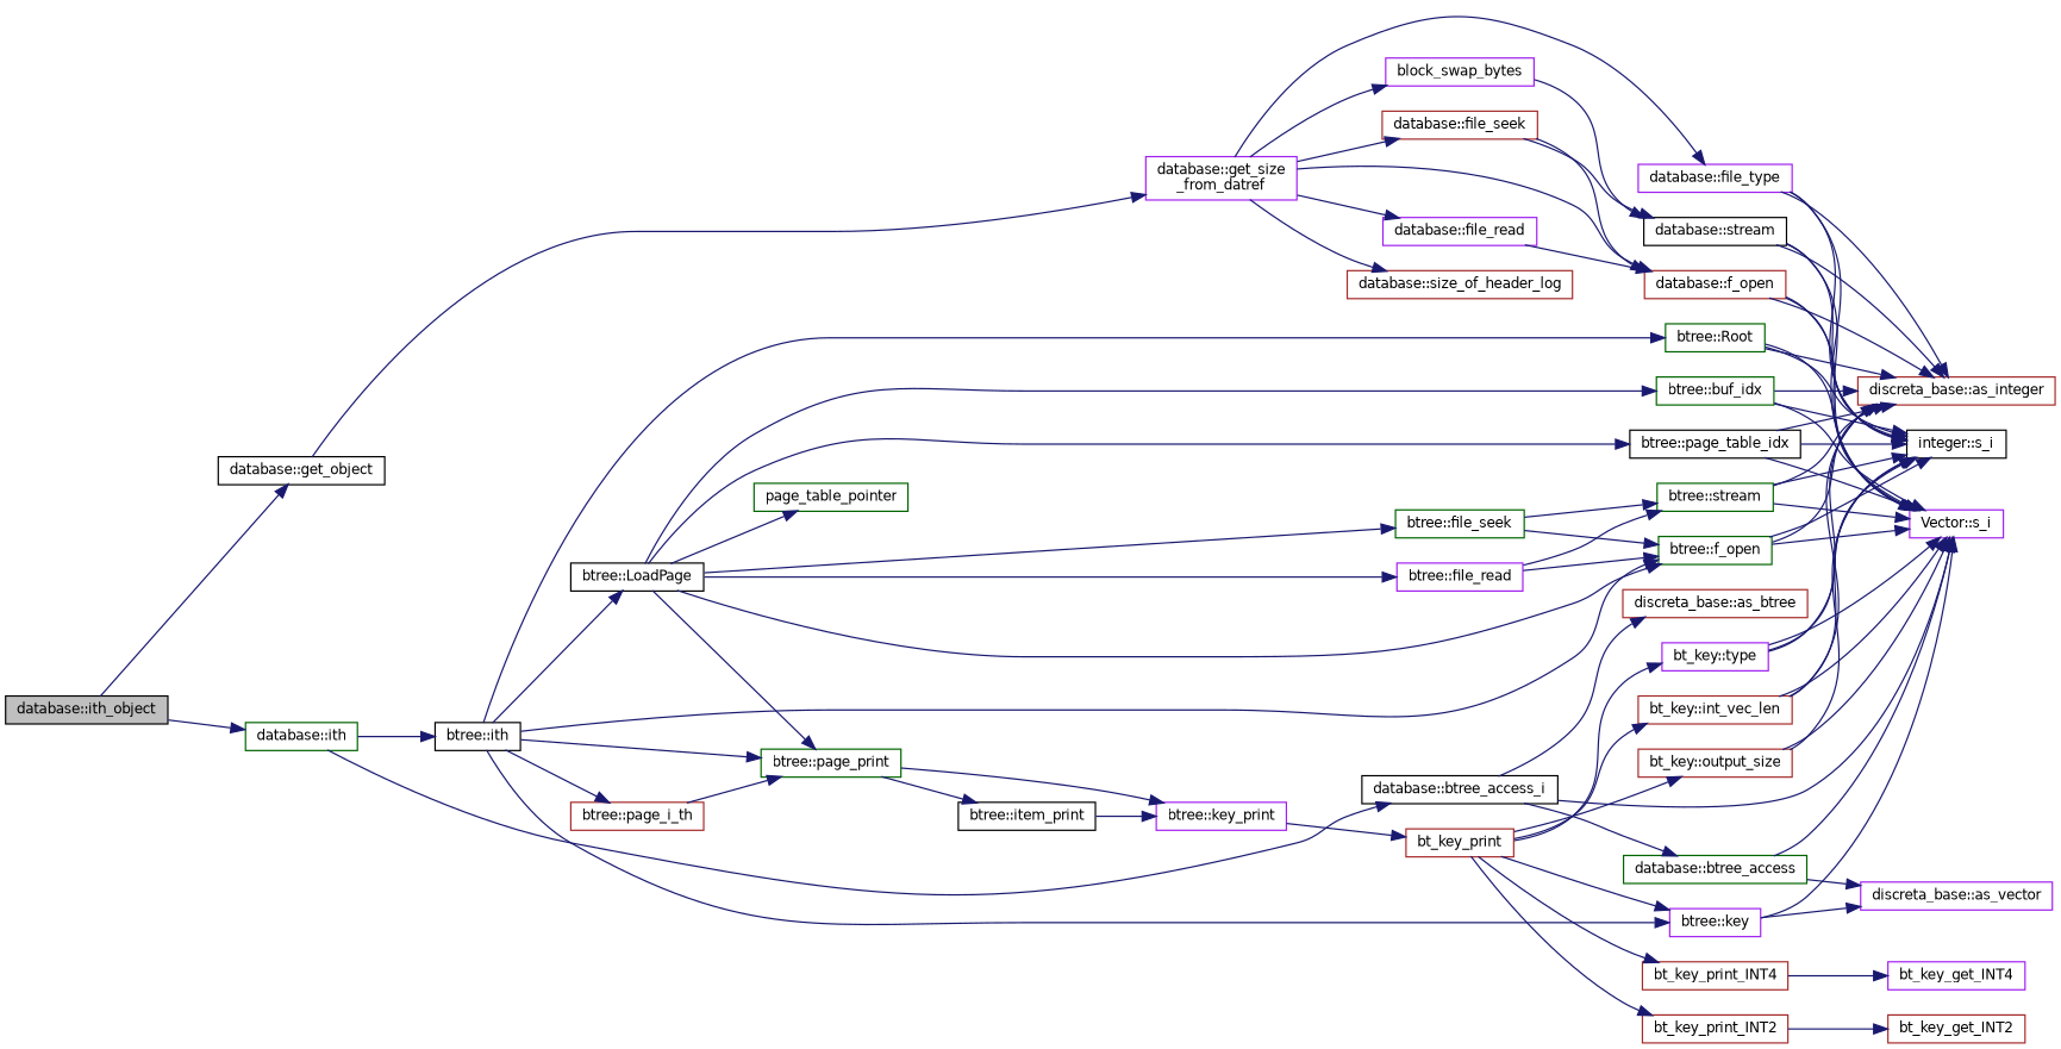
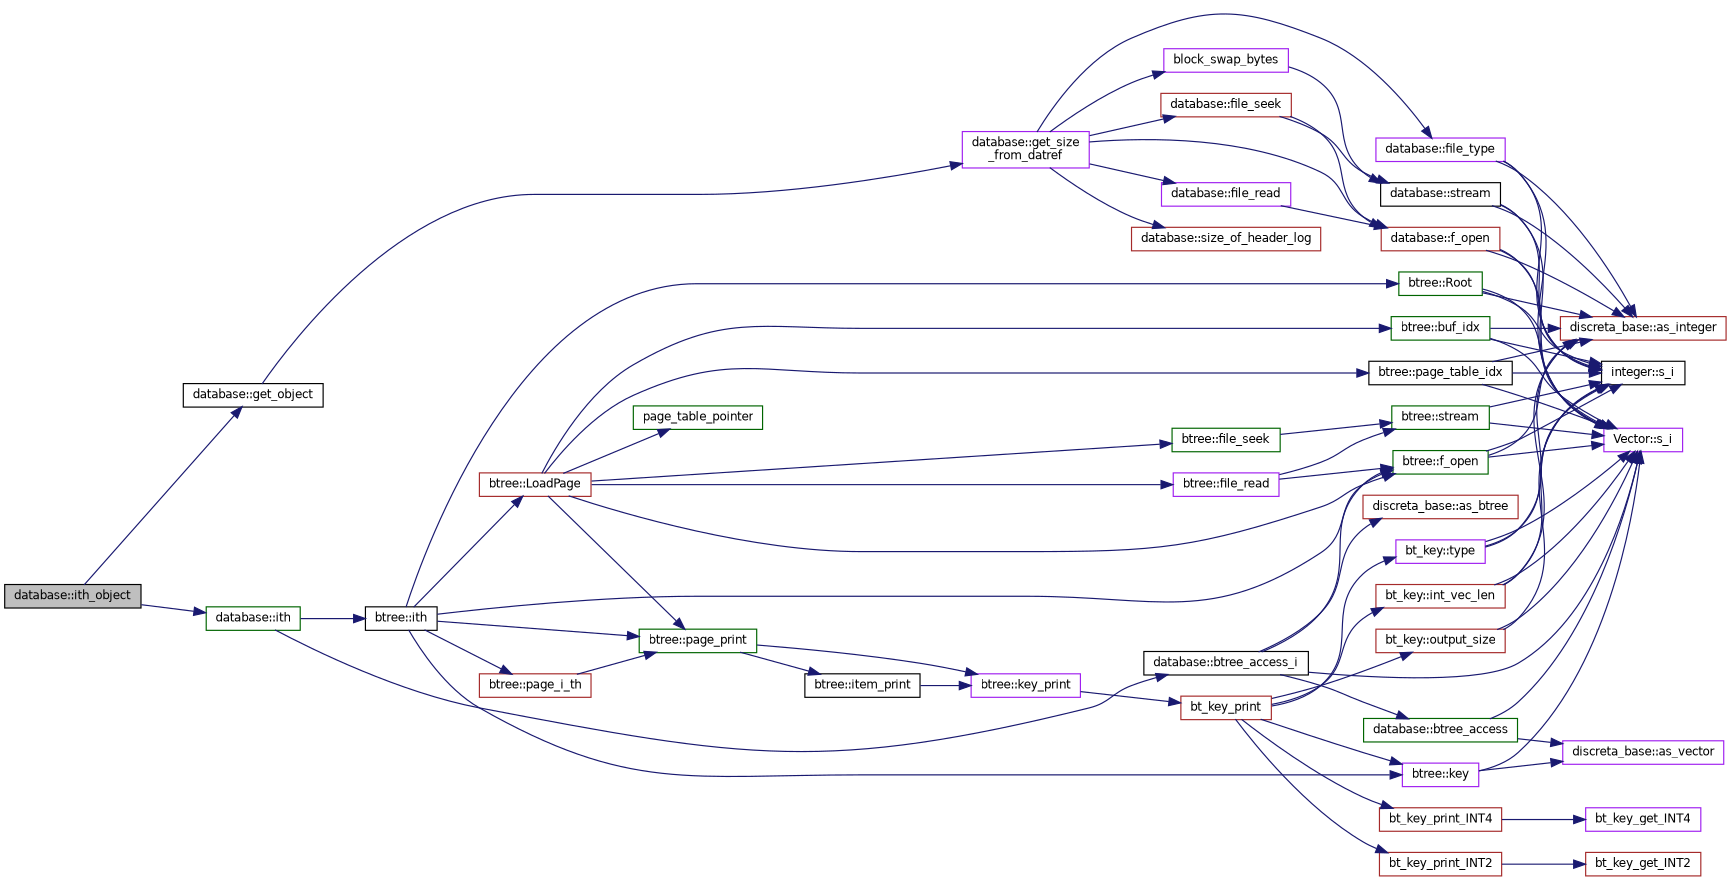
  digraph {
    rankdir=LR
    node [color=brown fillcolor=white fontname=Helvetica fontsize=10 shape=record style=filled]
    edge [color=midnightblue fontname=Helvetica fontsize=10 labelfontname=Helvetica labelfontsize=10 style=solid]
    n1 [color=black fillcolor=grey75 fontcolor=black height=0.2 label="database::ith_object" width=0.4]
    n2 [color=darkgreen height=0.2 label="database::ith" width=0.4]
    n3 [color=black height=0.2 label="database::get_object" width=0.4]
    n4 [color=black height=0.2 label="database::btree_access_i" width=0.4]
    n5 [color=black height=0.2 label="btree::ith" width=0.4]
    n6 [color=purple height=0.2 label="database::get_size\l_from_datref" width=0.4]
    n7 [color=darkgreen height=0.2 label="database::btree_access" width=0.4]
    n8 [color=purple height=0.2 label="Vector::s_i" width=0.4]
    n9 [height=0.2 label="discreta_base::as_btree" width=0.4]
    n10 [color=darkgreen height=0.2 label="btree::f_open" width=0.4]
    n11 [color=darkgreen height=0.2 label="btree::Root" width=0.4]
-   n12 [color=black height=0.2 label="btree::LoadPage" width=0.4]
+   n12 [height=0.2 label="btree::LoadPage" width=0.4]
    n13 [color=darkgreen height=0.2 label="btree::page_print" width=0.4]
    n14 [color=purple height=0.2 label="btree::key" width=0.4]
    n15 [height=0.2 label="btree::page_i_th" width=0.4]
    n16 [color=purple height=0.2 label="discreta_base::as_vector" width=0.4]
    n17 [height=0.2 label="discreta_base::as_integer" width=0.4]
    n18 [color=black height=0.2 label="integer::s_i" width=0.4]
    n19 [color=darkgreen height=0.2 label="btree::buf_idx" width=0.4]
    n20 [color=darkgreen height=0.2 label=page_table_pointer width=0.4]
    n21 [color=black height=0.2 label="btree::page_table_idx" width=0.4]
    n22 [color=darkgreen height=0.2 label="btree::file_seek" width=0.4]
    n23 [color=purple height=0.2 label="btree::file_read" width=0.4]
    n24 [color=black height=0.2 label="btree::item_print" width=0.4]
    n25 [color=purple height=0.2 label="btree::key_print" width=0.4]
    n26 [color=darkgreen height=0.2 label="btree::stream" width=0.4]
    n27 [height=0.2 label=bt_key_print width=0.4]
    n28 [color=purple height=0.2 label="bt_key::type" width=0.4]
    n29 [height=0.2 label="bt_key::output_size" width=0.4]
    n30 [height=0.2 label=bt_key_print_INT4 width=0.4]
    n31 [height=0.2 label=bt_key_print_INT2 width=0.4]
    n32 [height=0.2 label="bt_key::int_vec_len" width=0.4]
    n33 [color=purple height=0.2 label=bt_key_get_INT4 width=0.4]
    n34 [height=0.2 label=bt_key_get_INT2 width=0.4]
    n35 [height=0.2 label="database::f_open" width=0.4]
    n36 [color=purple height=0.2 label="database::file_type" width=0.4]
    n37 [height=0.2 label="database::file_seek" width=0.4]
    n38 [height=0.2 label="database::size_of_header_log" width=0.4]
    n39 [color=purple height=0.2 label="database::file_read" width=0.4]
    n40 [color=purple height=0.2 label=block_swap_bytes width=0.4]
    n41 [color=black height=0.2 label="database::stream" width=0.4]
    n1 -> n2
    n1 -> n3
    n2 -> n4
    n2 -> n5
    n3 -> n6
    n4 -> n7
    n4 -> n8
    n4 -> n9
    n5 -> n10
    n5 -> n11
    n5 -> n12
    n5 -> n13
    n5 -> n14
    n5 -> n15
    n6 -> n35
    n6 -> n36
    n6 -> n37
    n6 -> n38
    n6 -> n39
    n6 -> n40
    n7 -> n8
    n7 -> n16
    n10 -> n8
    n10 -> n17
    n10 -> n18
    n11 -> n8
    n11 -> n17
    n11 -> n18
    n12 -> n10
    n12 -> n13
    n12 -> n19
    n12 -> n20
    n12 -> n21
    n12 -> n22
    n12 -> n23
    n13 -> n24
    n13 -> n25
    n14 -> n8
    n14 -> n16
    n15 -> n13
    n19 -> n8
    n19 -> n17
    n19 -> n18
    n21 -> n8
    n21 -> n17
    n21 -> n18
-   n22 -> n10
+   n4 -> n10
    n22 -> n26
    n23 -> n10
    n23 -> n26
    n24 -> n25
    n25 -> n27
    n26 -> n8
-   n26 -> n17
    n26 -> n18
    n27 -> n14
    n27 -> n28
    n27 -> n29
    n27 -> n30
    n27 -> n31
    n27 -> n32
    n28 -> n8
    n28 -> n17
    n28 -> n18
    n29 -> n8
    n29 -> n18
    n30 -> n33
    n31 -> n34
    n32 -> n8
    n32 -> n17
    n32 -> n18
    n35 -> n8
    n35 -> n17
    n35 -> n18
    n36 -> n8
    n36 -> n17
    n36 -> n18
    n37 -> n35
    n37 -> n41
    n39 -> n35
    n40 -> n41
    n41 -> n8
    n41 -> n17
    n41 -> n18
  }
